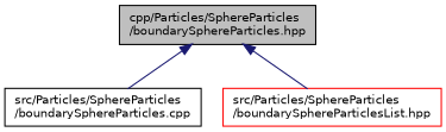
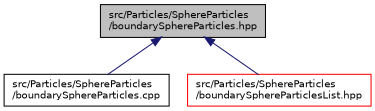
  digraph {
    node [color=black fillcolor=white fontname=Helvetica fontsize=10 shape=record style=filled]
    edge [color=midnightblue dir=back fontname=Helvetica fontsize=10 labelfontname=Helvetica labelfontsize=10 style=solid]
-   n1 [fillcolor=grey75 fontcolor=black height=0.2 label="cpp/Particles/SphereParticles\l/boundarySphereParticles.hpp" width=0.4]
+   n1 [fillcolor=grey75 fontcolor=black height=0.2 label="src/Particles/SphereParticles\l/boundarySphereParticles.hpp" width=0.4]
    n2 [height=0.2 label="src/Particles/SphereParticles\l/boundarySphereParticles.cpp" width=0.4]
    n3 [color=red height=0.2 label="src/Particles/SphereParticles\l/boundarySphereParticlesList.hpp" width=0.4]
    n1 -> n2
    n1 -> n3
  }
